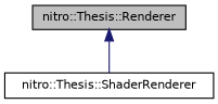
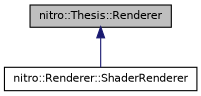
  digraph {
    node [color=black fontname=Helvetica fontsize=10 shape=record style=filled]
    n1 [fillcolor=grey75 fontcolor=black height=0.2 label="nitro::Thesis::Renderer" width=0.4]
-   n2 [fillcolor=white height=0.2 label="nitro::Thesis::ShaderRenderer" width=0.4]
+   n2 [fillcolor=white height=0.2 label="nitro::Renderer::ShaderRenderer" width=0.4]
    n1 -> n2 [color=midnightblue dir=back fontname=Helvetica fontsize=10 labelfontname=Helvetica labelfontsize=10 style=solid]
  }
